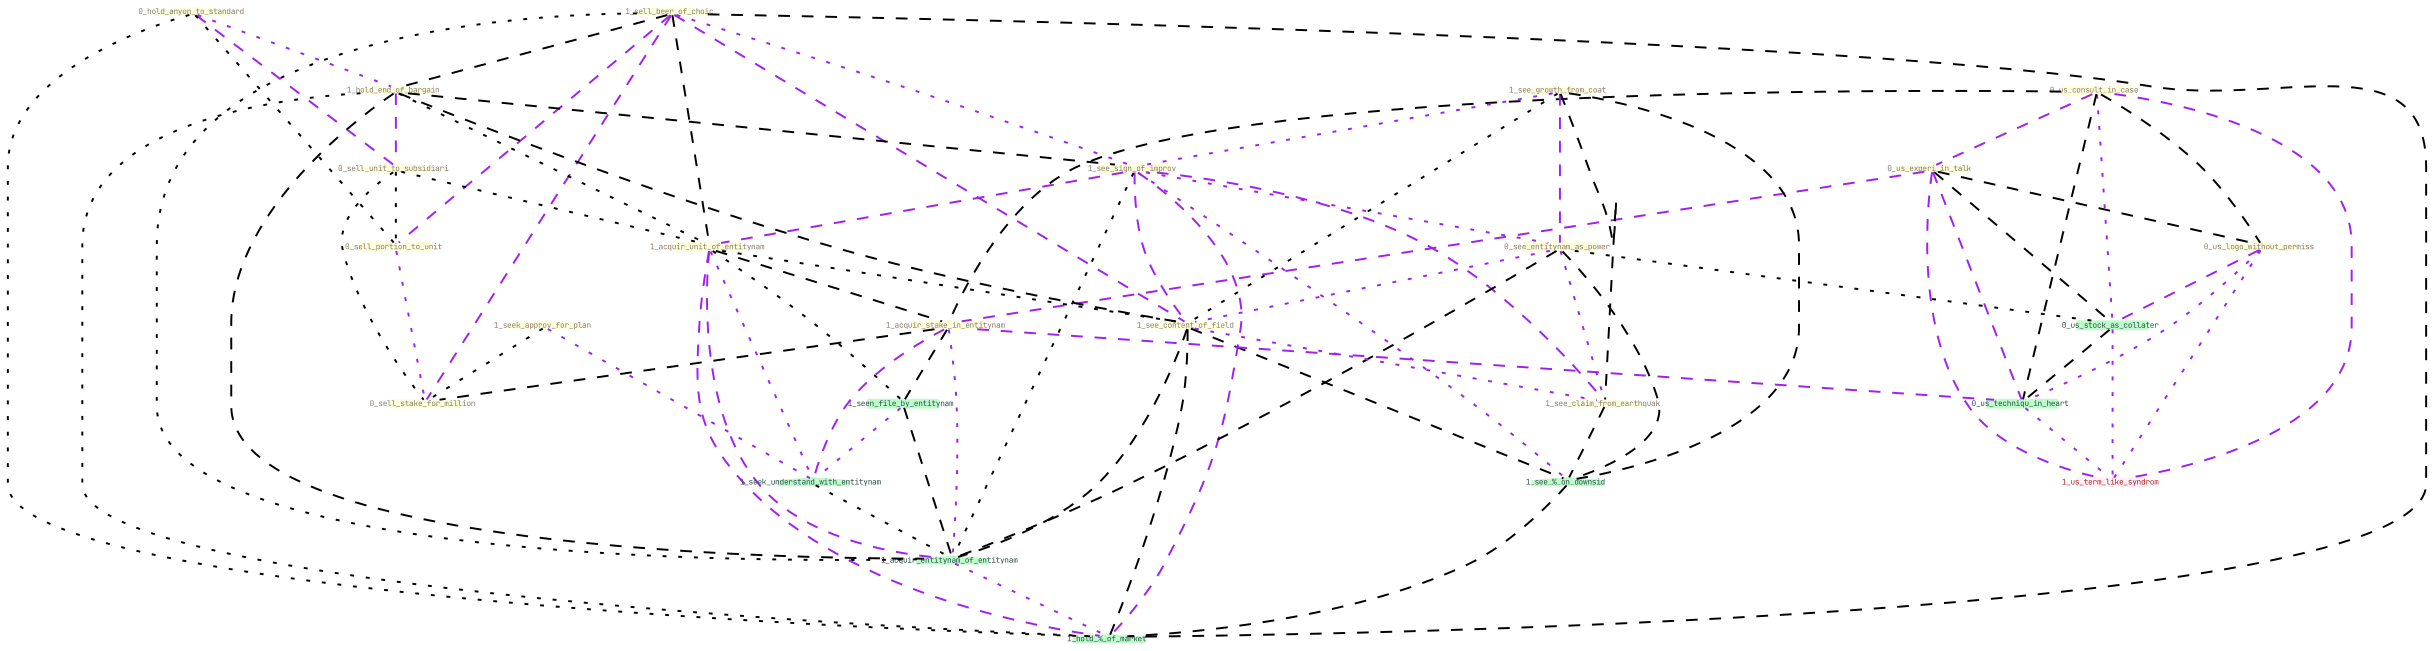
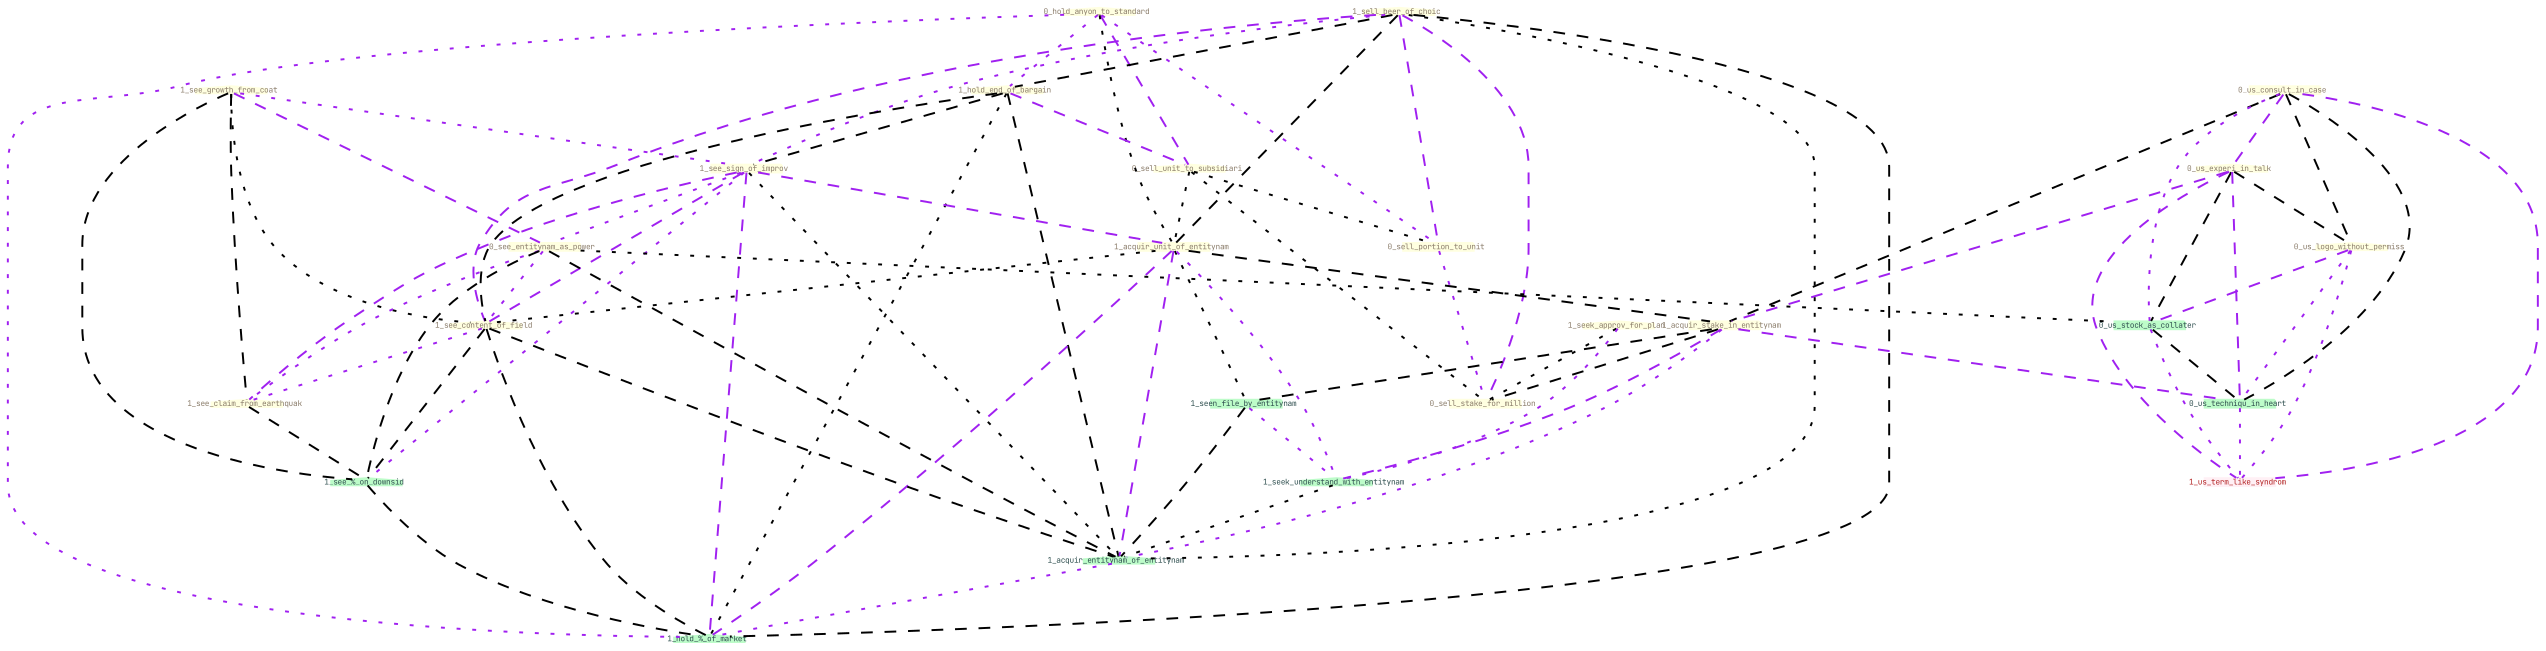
  graph {
    fontname="JetBrains Mono"
    node [color="#ffffe0" fixedsize=true fontcolor="#8b7d6b" fontname="JetBrains Mono" fontsize=4 shape=house style=filled]
    edge [color=purple fontname="JetBrains Mono" style=dashed w=1]
    "0_hold_anyon_to_standard " [height=.06 width=.5]
    "0_us_consult_in_case " [height=.06 shape=note width=.5]
    "0_us_experi_in_talk " [height=.06 width=.5]
    "1_sell_beer_of_choic " [height=.06 width=.5]
    "0_us_logo_without_permiss " [height=.06 width=.5]
    "1_see_growth_from_coat " [height=.06 width=.5]
    "1_hold_end_of_bargain " [height=.06 width=.5]
    "0_sell_unit_to_subsidiari " [height=.06 width=.5]
    "1_see_sign_of_improv " [height=.06 shape=note width=.5]
    "1_acquir_unit_of_entitynam " [height=.06 shape=note width=.5]
    "0_see_entitynam_as_power " [height=.06 shape=note width=.5]
    "1_see_content_of_field " [height=.06 width=.5]
    "1_see_claim_from_earthquak " [height=.06 width=.5]
    "1_acquir_stake_in_entitynam " [height=.06 shape=note width=.5]
    "1_seek_approv_for_plan " [height=.06 width=.5]
    "0_sell_portion_to_unit " [height=.06 shape=note width=.5]
    "0_sell_stake_for_million " [height=.06 shape=note width=.5]
    "1_us_term_like_syndrom " [color="#fff0f5" fontcolor="#b22222" height=.06 shape=note width=.5]
    "1_hold_%_of_market " [color="#BDFCC9" fontcolor="#2f4f4f" height=.06 width=.5]
    "0_us_stock_as_collater " [color="#BDFCC9" fontcolor="#2f4f4f" height=.06 shape=note width=.5]
    "0_us_techniqu_in_heart " [color="#BDFCC9" fontcolor="#2f4f4f" height=.06 shape=note width=.5]
    "1_acquir_entitynam_of_entitynam " [color="#BDFCC9" fontcolor="#2f4f4f" height=.06 width=.5]
    "1_see_%_on_downsid " [color="#BDFCC9" fontcolor="#2f4f4f" height=.06 width=.5]
    "1_seen_file_by_entitynam " [color="#BDFCC9" fontcolor="#2f4f4f" height=.06 shape=note width=.5]
    "1_seek_understand_with_entitynam " [color="#BDFCC9" fontcolor="#2f4f4f" height=.06 width=.5]
    subgraph sub_1 {
      "0_hold_anyon_to_standard "
      "0_us_consult_in_case "
      "0_us_experi_in_talk "
      "1_sell_beer_of_choic "
      "0_us_logo_without_permiss "
      "1_see_growth_from_coat "
      "1_hold_end_of_bargain "
      "0_sell_unit_to_subsidiari "
      "1_see_sign_of_improv "
      "1_acquir_unit_of_entitynam "
      "0_see_entitynam_as_power "
      "1_see_content_of_field "
      "1_see_claim_from_earthquak "
      "1_acquir_stake_in_entitynam "
      "1_seek_approv_for_plan "
      "0_sell_portion_to_unit "
      "0_sell_stake_for_million "
    }
    subgraph sub_2 {
      "1_us_term_like_syndrom "
    }
    "0_hold_anyon_to_standard " -- "1_hold_end_of_bargain " [style=dotted]
    "0_hold_anyon_to_standard " -- "0_sell_unit_to_subsidiari "
-   "0_hold_anyon_to_standard " -- "0_sell_portion_to_unit " [color=black style=dotted]
-   "0_hold_anyon_to_standard " -- "1_hold_%_of_market " [color=black style=dotted]
+   "0_hold_anyon_to_standard " -- "0_sell_portion_to_unit " [style=dotted]
+   "0_hold_anyon_to_standard " -- "1_hold_%_of_market " [style=dotted]
    "0_us_consult_in_case " -- "0_us_experi_in_talk " [w=2]
    "0_us_consult_in_case " -- "0_us_logo_without_permiss " [color=black]
    "0_us_consult_in_case " -- "1_acquir_stake_in_entitynam " [color=black]
    "0_us_consult_in_case " -- "1_us_term_like_syndrom "
    "0_us_consult_in_case " -- "0_us_stock_as_collater " [style=dotted]
    "0_us_consult_in_case " -- "0_us_techniqu_in_heart " [color=black w=2]
    "0_us_experi_in_talk " -- "0_us_logo_without_permiss " [color=black]
    "0_us_experi_in_talk " -- "1_acquir_stake_in_entitynam "
    "0_us_experi_in_talk " -- "1_us_term_like_syndrom "
    "0_us_experi_in_talk " -- "0_us_stock_as_collater " [color=black]
    "0_us_experi_in_talk " -- "0_us_techniqu_in_heart " [w=2]
    "1_sell_beer_of_choic " -- "1_hold_end_of_bargain " [color=black]
    "1_sell_beer_of_choic " -- "1_see_sign_of_improv " [style=dotted]
    "1_sell_beer_of_choic " -- "1_acquir_unit_of_entitynam " [color=black]
    "1_sell_beer_of_choic " -- "1_see_content_of_field "
    "1_sell_beer_of_choic " -- "0_sell_portion_to_unit "
    "1_sell_beer_of_choic " -- "0_sell_stake_for_million "
    "1_sell_beer_of_choic " -- "1_hold_%_of_market " [color=black]
    "1_sell_beer_of_choic " -- "1_acquir_entitynam_of_entitynam " [color=black style=dotted]
    "0_us_logo_without_permiss " -- "1_us_term_like_syndrom " [style=dotted]
    "0_us_logo_without_permiss " -- "0_us_stock_as_collater "
    "0_us_logo_without_permiss " -- "0_us_techniqu_in_heart " [style=dotted]
    "1_see_growth_from_coat " -- "1_see_sign_of_improv " [style=dotted]
    "1_see_growth_from_coat " -- "0_see_entitynam_as_power "
    "1_see_growth_from_coat " -- "1_see_content_of_field " [color=black style=dotted]
    "1_see_growth_from_coat " -- "1_see_claim_from_earthquak " [color=black w=2]
    "1_see_growth_from_coat " -- "1_see_%_on_downsid " [color=black]
    "1_hold_end_of_bargain " -- "0_sell_unit_to_subsidiari "
    "1_hold_end_of_bargain " -- "1_see_sign_of_improv " [color=black]
-   "1_hold_end_of_bargain " -- "1_acquir_unit_of_entitynam " [color=black style=dotted]
+   "0_hold_anyon_to_standard " -- "1_acquir_unit_of_entitynam " [color=black style=dotted]
    "1_hold_end_of_bargain " -- "1_see_content_of_field " [color=black]
    "1_hold_end_of_bargain " -- "1_hold_%_of_market " [color=black style=dotted w=2]
    "1_hold_end_of_bargain " -- "1_acquir_entitynam_of_entitynam " [color=black]
    "0_sell_unit_to_subsidiari " -- "1_acquir_unit_of_entitynam " [color=black style=dotted]
    "0_sell_unit_to_subsidiari " -- "0_sell_portion_to_unit " [color=black style=dotted w=2]
    "0_sell_unit_to_subsidiari " -- "0_sell_stake_for_million " [color=black style=dotted]
    "1_see_sign_of_improv " -- "1_acquir_unit_of_entitynam "
    "1_see_sign_of_improv " -- "0_see_entitynam_as_power " [style=dotted]
    "1_see_sign_of_improv " -- "1_see_content_of_field " [w=2]
    "1_see_sign_of_improv " -- "1_see_claim_from_earthquak "
    "1_see_sign_of_improv " -- "1_hold_%_of_market "
    "1_see_sign_of_improv " -- "1_acquir_entitynam_of_entitynam " [color=black style=dotted]
    "1_see_sign_of_improv " -- "1_see_%_on_downsid " [style=dotted]
    "1_acquir_unit_of_entitynam " -- "1_see_content_of_field " [color=black style=dotted]
    "1_acquir_unit_of_entitynam " -- "1_acquir_stake_in_entitynam " [color=black w=2]
    "1_acquir_unit_of_entitynam " -- "1_hold_%_of_market "
    "1_acquir_unit_of_entitynam " -- "1_acquir_entitynam_of_entitynam " [w=3]
    "1_acquir_unit_of_entitynam " -- "1_seen_file_by_entitynam " [color=black style=dotted]
    "1_acquir_unit_of_entitynam " -- "1_seek_understand_with_entitynam " [style=dotted]
    "0_see_entitynam_as_power " -- "1_see_content_of_field " [style=dotted]
    "0_see_entitynam_as_power " -- "1_see_claim_from_earthquak " [style=dotted]
    "0_see_entitynam_as_power " -- "0_us_stock_as_collater " [color=black style=dotted]
    "0_see_entitynam_as_power " -- "1_acquir_entitynam_of_entitynam " [color=black]
    "0_see_entitynam_as_power " -- "1_see_%_on_downsid " [color=black]
    "1_see_content_of_field " -- "1_see_claim_from_earthquak " [style=dotted]
    "1_see_content_of_field " -- "1_hold_%_of_market " [color=black]
    "1_see_content_of_field " -- "1_acquir_entitynam_of_entitynam " [color=black]
    "1_see_content_of_field " -- "1_see_%_on_downsid " [color=black]
    "1_see_claim_from_earthquak " -- "1_see_%_on_downsid " [color=black]
    "1_acquir_stake_in_entitynam " -- "0_sell_stake_for_million " [color=black]
    "1_acquir_stake_in_entitynam " -- "0_us_techniqu_in_heart "
    "1_acquir_stake_in_entitynam " -- "1_acquir_entitynam_of_entitynam " [style=dotted w=2]
    "1_acquir_stake_in_entitynam " -- "1_seen_file_by_entitynam " [color=black]
    "1_acquir_stake_in_entitynam " -- "1_seek_understand_with_entitynam "
    "1_seek_approv_for_plan " -- "0_sell_stake_for_million " [color=black style=dotted]
    "1_seek_approv_for_plan " -- "1_seek_understand_with_entitynam " [style=dotted]
    "0_sell_portion_to_unit " -- "0_sell_stake_for_million " [style=dotted]
    "0_us_stock_as_collater " -- "1_us_term_like_syndrom " [style=dotted]
    "0_us_stock_as_collater " -- "0_us_techniqu_in_heart " [color=black]
    "0_us_techniqu_in_heart " -- "1_us_term_like_syndrom " [style=dotted]
    "1_acquir_entitynam_of_entitynam " -- "1_hold_%_of_market " [style=dotted]
    "1_see_%_on_downsid " -- "1_hold_%_of_market " [color=black]
    "1_seen_file_by_entitynam " -- "1_acquir_entitynam_of_entitynam " [color=black]
    "1_seen_file_by_entitynam " -- "1_seek_understand_with_entitynam " [style=dotted]
    "1_seek_understand_with_entitynam " -- "1_acquir_entitynam_of_entitynam " [color=black style=dotted]
  }
